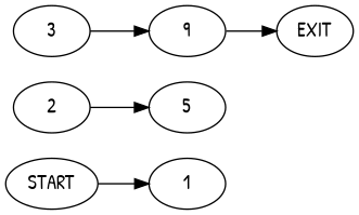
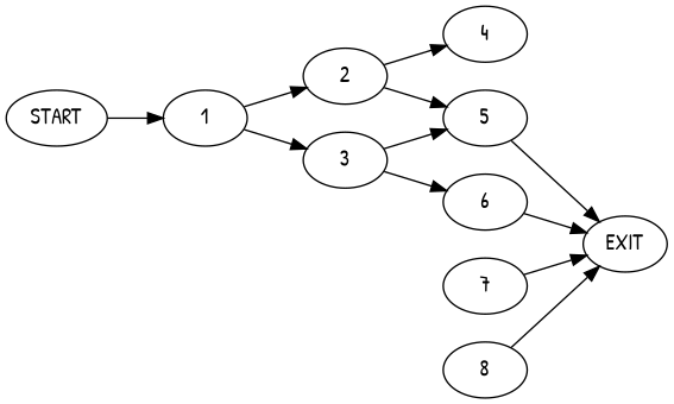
  digraph {
    fontname="Patrick Hand"
    rankdir=LR
    node [fontname="Patrick Hand"]
    edge [fontname="Patrick Hand"]
    n1 [label=START]
    1
    2
    3
    n5 [label=EXIT]
+   4
    5
-   6 [label=9]
+   6
+   7
+   8
    n1 -> 1
+   1 -> 2
+   1 -> 3
+   2 -> 4
    2 -> 5
+   3 -> 5
    3 -> 6
+   5 -> n5
    6 -> n5
+   7 -> n5
+   8 -> n5
  }
